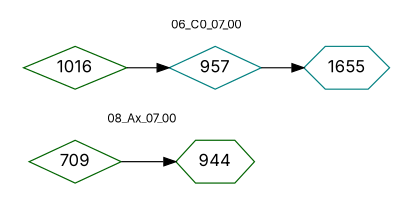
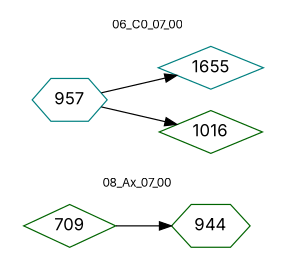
  digraph {
    fontname=Inter
    rankdir=LR
    node [color=darkgreen fontname=Inter shape=diamond]
    edge [color=black fontname=Inter]
    n1 [label=709]
    n2 [label=944 shape=hexagon]
-   n3 [color=teal label=957]
+   n3 [color=teal label=957 shape=hexagon]
    n4 [label=1016]
-   n5 [color=teal label=1655 shape=hexagon]
+   n5 [color=teal label=1655]
    subgraph cluster_1 {
      color=white
      fontsize=10
      label="08_Ax_07_00"
      n1
      n2
    }
    subgraph cluster_2 {
      color=white
      fontsize=10
      label="06_C0_07_00"
      n3
      n4
      n5
    }
    n1 -> n2
-   n4 -> n3
+   n3 -> n4
    n3 -> n5
  }
